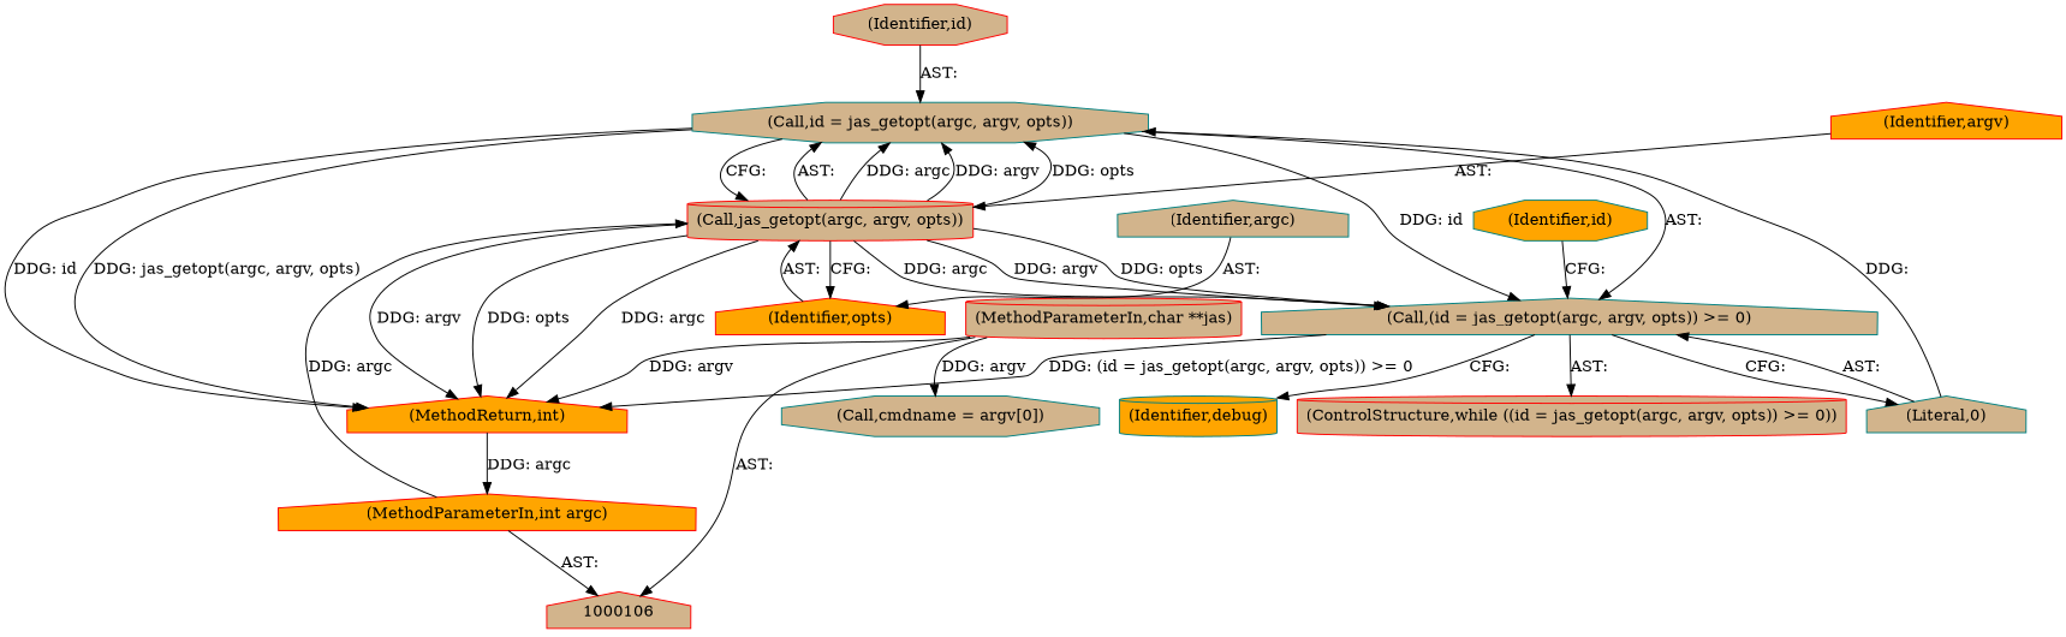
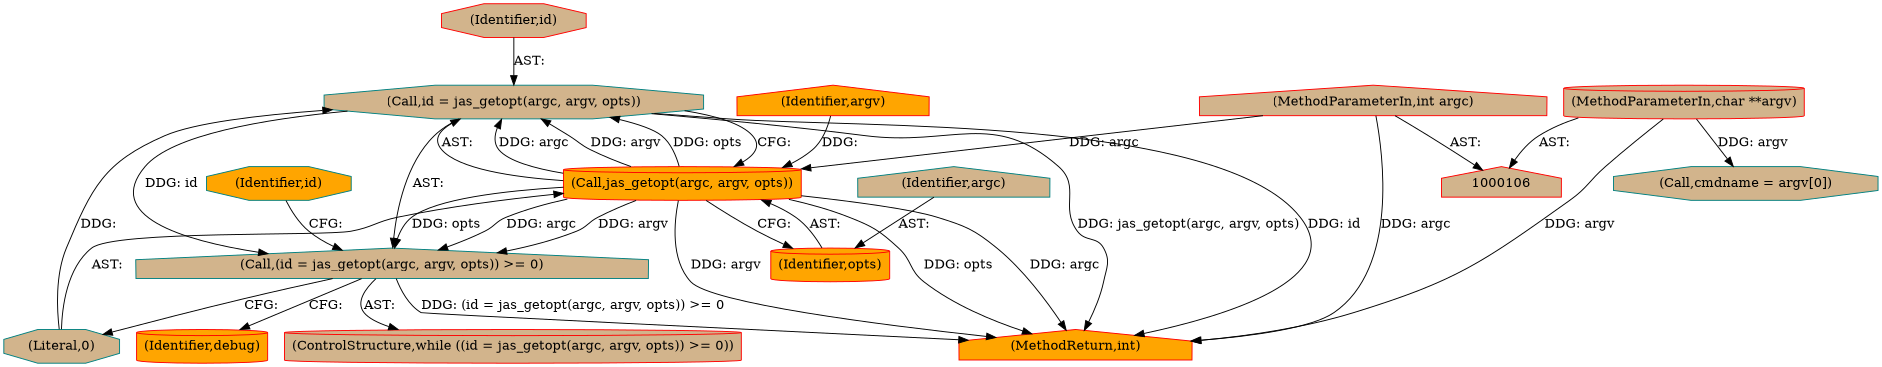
  digraph {
    fontname="DejaVu Serif"
    node [color=red fillcolor=tan fontname="DejaVu Serif" shape=house style=filled]
    edge [fontname="DejaVu Serif"]
    n1 [color=teal label="(Call,id = jas_getopt(argc, argv, opts))" shape=octagon]
-   n2 [label="(Call,jas_getopt(argc, argv, opts))" shape=cylinder]
+   n2 [fillcolor=orange label="(Call,jas_getopt(argc, argv, opts))" shape=cylinder]
    n3 [color=teal label="(Call,(id = jas_getopt(argc, argv, opts)) >= 0)"]
    n4 [fillcolor=orange label="(MethodReturn,int)"]
-   n5 [fillcolor=orange label="(Identifier,opts)"]
+   n5 [fillcolor=orange label="(Identifier,opts)" shape=cylinder]
    n6 [label="(ControlStructure,while ((id = jas_getopt(argc, argv, opts)) >= 0))" shape=cylinder]
-   n7 [color=teal label="(Literal,0)"]
-   n8 [color=teal fillcolor=orange label="(Identifier,debug)" shape=cylinder]
-   n9 [fillcolor=orange label="(MethodParameterIn,int argc)"]
+   n7 [color=teal label="(Literal,0)" shape=octagon]
+   n8 [fillcolor=orange label="(Identifier,debug)" shape=cylinder]
+   n9 [label="(MethodParameterIn,int argc)"]
    1000106
-   n11 [label="(MethodParameterIn,char **jas)" shape=cylinder]
+   n11 [label="(MethodParameterIn,char **argv)" shape=cylinder]
    n12 [color=teal label="(Call,cmdname = argv[0])" shape=octagon]
    n13 [color=teal label="(Identifier,argc)"]
    n14 [fillcolor=orange label="(Identifier,argv)"]
    n15 [label="(Identifier,id)" shape=octagon]
    n16 [color=teal fillcolor=orange label="(Identifier,id)" shape=octagon]
    n1 -> n2 [label="CFG: "]
    n1 -> n3 [label="AST: "]
    n1 -> n3 [label="DDG: id"]
    n1 -> n4 [label="DDG: jas_getopt(argc, argv, opts)"]
    n1 -> n4 [label="DDG: id"]
    n2 -> n1 [label="AST: "]
    n2 -> n1 [label="DDG: argc"]
    n2 -> n1 [label="DDG: argv"]
    n2 -> n1 [label="DDG: opts"]
    n2 -> n3 [label="DDG: argc"]
    n2 -> n3 [label="DDG: argv"]
    n2 -> n3 [label="DDG: opts"]
    n2 -> n4 [label="DDG: argc"]
    n2 -> n4 [label="DDG: argv"]
    n2 -> n4 [label="DDG: opts"]
    n2 -> n5 [label="CFG: "]
    n3 -> n4 [label="DDG: (id = jas_getopt(argc, argv, opts)) >= 0"]
    n3 -> n6 [label="AST: "]
    n3 -> n7 [label="CFG: "]
    n3 -> n8 [label="CFG: "]
    n5 -> n2 [label="AST: "]
    n7 -> n1 [label="DDG: "]
-   n7 -> n3 [label="AST: "]
+   n7 -> n2 [label="AST: "]
    n9 -> n2 [label="DDG: argc"]
-   n4 -> n9 [label="DDG: argc"]
+   n9 -> n4 [label="DDG: argc"]
    n9 -> 1000106 [label="AST: "]
    n11 -> n4 [label="DDG: argv"]
    n11 -> 1000106 [label="AST: "]
    n11 -> n12 [label="DDG: argv"]
    n13 -> n5 [label="AST: "]
-   n14 -> n2 [label="AST: "]
+   n14 -> n2 [label="DDG: "]
    n15 -> n1 [label="AST: "]
    n16 -> n3 [label="CFG: "]
  }
